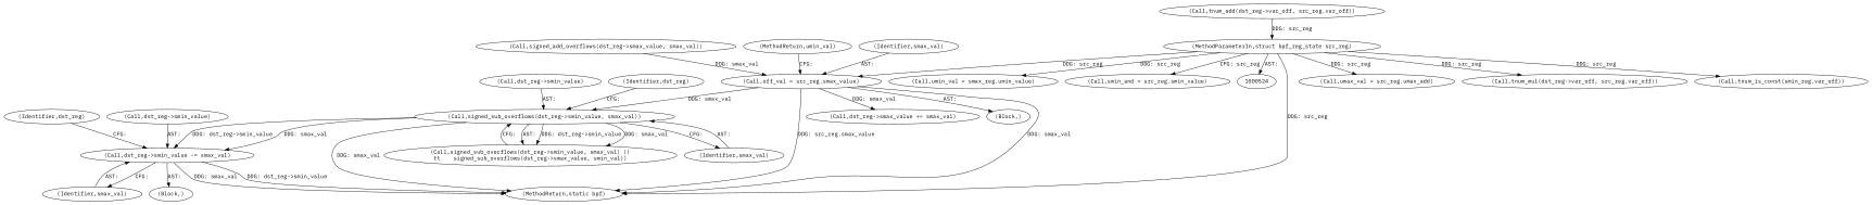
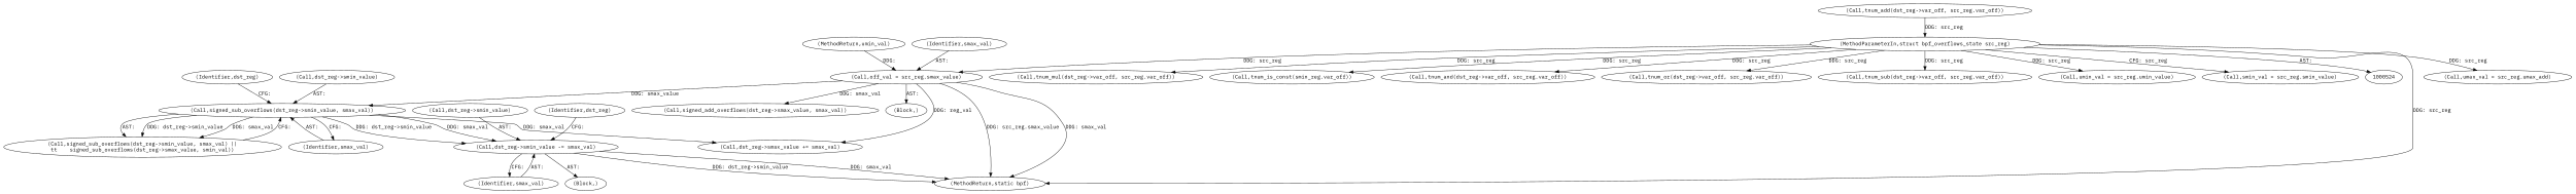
  digraph {
    fontname="IBM Plex Mono"
    node [fontname="IBM Plex Mono"]
    edge [fontname="IBM Plex Mono"]
    n1 [label="(Call,dst_reg->smin_value -= smax_val)"]
    n2 [label="(MethodReturn,static bpf)"]
    n3 [label="(Identifier,smax_val)"]
    n4 [label="(Block,)"]
    n5 [label="(Call,signed_sub_overflows(dst_reg->smin_value, smax_val))"]
    n6 [label="(Identifier,smax_val)"]
    n7 [label="(Call,signed_sub_overflows(dst_reg->smin_value, smax_val) ||\n\t\t    signed_sub_overflows(dst_reg->smax_value, smin_val))"]
    n8 [label="(Call,off_val = src_reg.smax_value)"]
    n9 [label="(Call,dst_reg->smax_value += smax_val)"]
    n10 [label="(Call,signed_add_overflows(dst_reg->smax_value, smax_val))"]
    n11 [label="(Block,)"]
-   n12 [label="(MethodParameterIn,struct bpf_reg_state src_reg)"]
+   n12 [label="(MethodParameterIn,struct bpf_overflows_state src_reg)"]
    n13 [label="(Call,umax_val = src_reg.umax_add)"]
    n14 [label="(Call,tnum_mul(dst_reg->var_off, src_reg.var_off))"]
    n15 [label="(Call,tnum_is_const(smin_reg.var_off))"]
-   n19 [label="(Call,umin_val = smax_reg.umin_value)"]
-   n20 [label="(Call,smin_and = src_reg.smin_value)"]
+   n16 [label="(Call,tnum_and(dst_reg->var_off, src_reg.var_off))"]
+   n17 [label="(Call,tnum_or(dst_reg->var_off, src_reg.var_off))"]
+   n18 [label="(Call,tnum_sub(dst_reg->var_off, src_reg.var_off))"]
+   n19 [label="(Call,umin_val = src_reg.umin_value)"]
+   n20 [label="(Call,smin_val = src_reg.smin_value)"]
    n21 [label=1000524]
    n22 [label="(Call,tnum_add(dst_reg->var_off, src_reg.var_off))"]
    n23 [label="(Identifier,dst_reg)"]
    n24 [label="(MethodReturn,umin_val)"]
    n25 [label="(Call,dst_reg->smin_value)"]
    n26 [label="(Identifier,dst_reg)"]
    n27 [label="(Identifier,smax_val)"]
    n28 [label="(Call,dst_reg->smin_value)"]
    n1 -> n2 [label="DDG: smax_val"]
    n1 -> n2 [label="DDG: dst_reg->smin_value"]
    n1 -> n3 [label="CFG: "]
    n1 -> n4 [label="AST: "]
    n3 -> n1 [label="AST: "]
    n5 -> n1 [label="DDG: smax_val"]
    n5 -> n1 [label="DDG: dst_reg->smin_value"]
-   n5 -> n2 [label="DDG: smax_val"]
+   n5 -> n9 [label="DDG: smax_val"]
    n5 -> n6 [label="CFG: "]
    n5 -> n7 [label="AST: "]
    n5 -> n7 [label="DDG: dst_reg->smin_value"]
    n5 -> n7 [label="DDG: smax_val"]
    n6 -> n5 [label="AST: "]
    n7 -> n5 [label="CFG: "]
    n8 -> n2 [label="DDG: smax_val"]
    n8 -> n2 [label="DDG: src_reg.smax_value"]
-   n8 -> n5 [label="DDG: smax_val"]
-   n8 -> n9 [label="DDG: smax_val"]
-   n10 -> n8 [label="DDG: smax_val"]
+   n8 -> n5 [label="DDG: smax_value"]
+   n8 -> n9 [label="DDG: reg_val"]
+   n8 -> n10 [label="DDG: smax_val"]
    n8 -> n11 [label="AST: "]
    n12 -> n2 [label="DDG: src_reg"]
    n12 -> n8 [label="DDG: src_reg"]
    n12 -> n13 [label="DDG: src_reg"]
    n12 -> n14 [label="DDG: src_reg"]
    n12 -> n15 [label="DDG: src_reg"]
+   n12 -> n16 [label="DDG: src_reg"]
+   n12 -> n17 [label="DDG: src_reg"]
+   n12 -> n18 [label="DDG: src_reg"]
    n12 -> n19 [label="DDG: src_reg"]
    n12 -> n20 [label="CFG: src_reg"]
    n12 -> n21 [label="AST: "]
    n22 -> n12 [label="DDG: src_reg"]
    n23 -> n5 [label="CFG: "]
-   n24 -> n8 [label="CFG: "]
+   n24 -> n8 [label="DDG: "]
    n25 -> n1 [label="AST: "]
    n26 -> n1 [label="CFG: "]
    n27 -> n8 [label="AST: "]
    n28 -> n5 [label="AST: "]
  }
